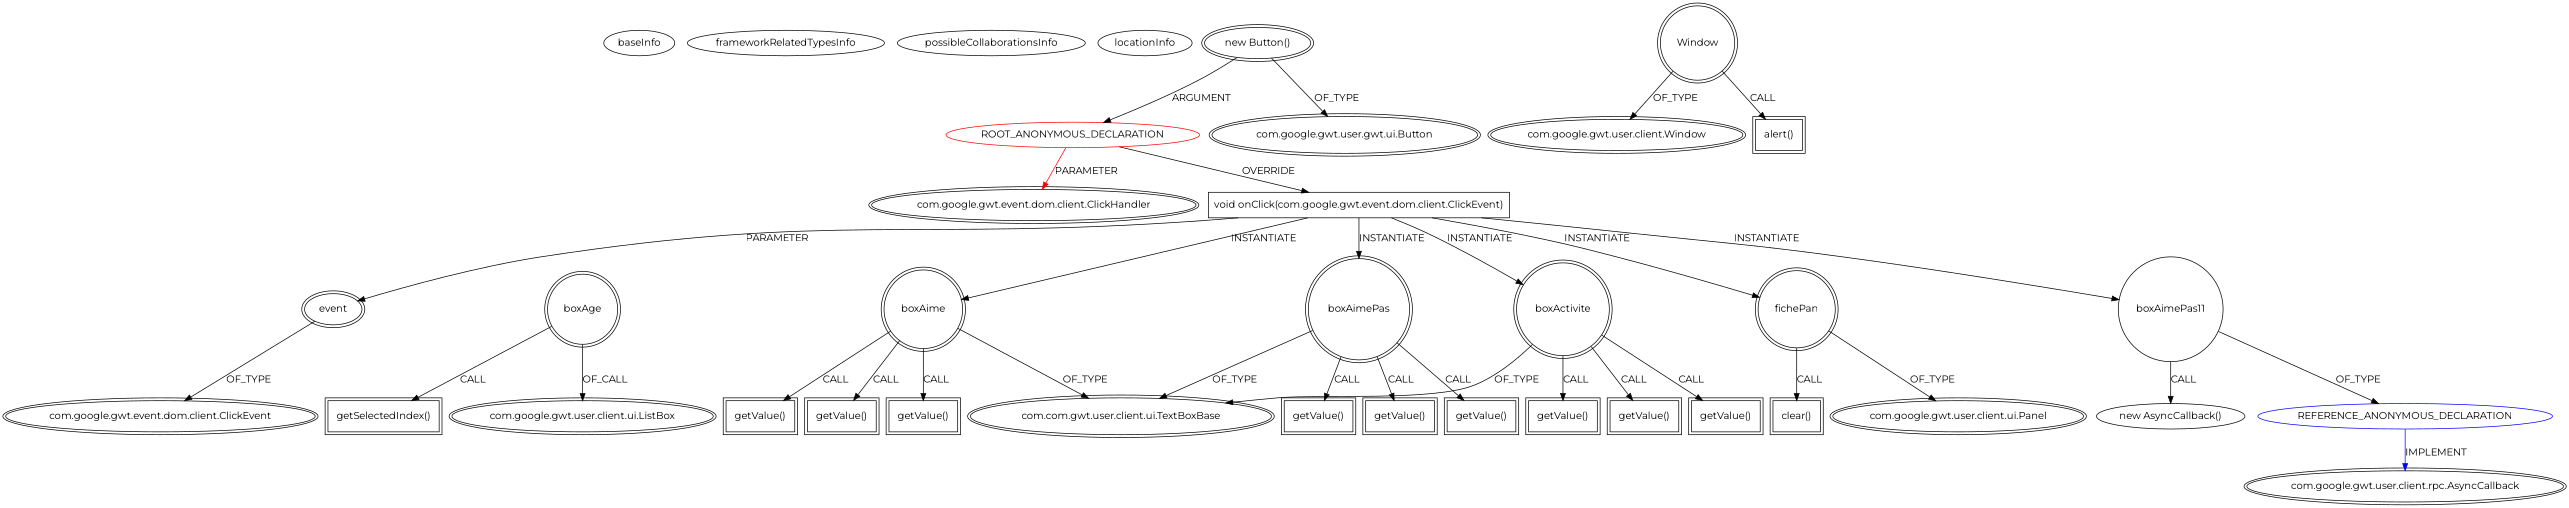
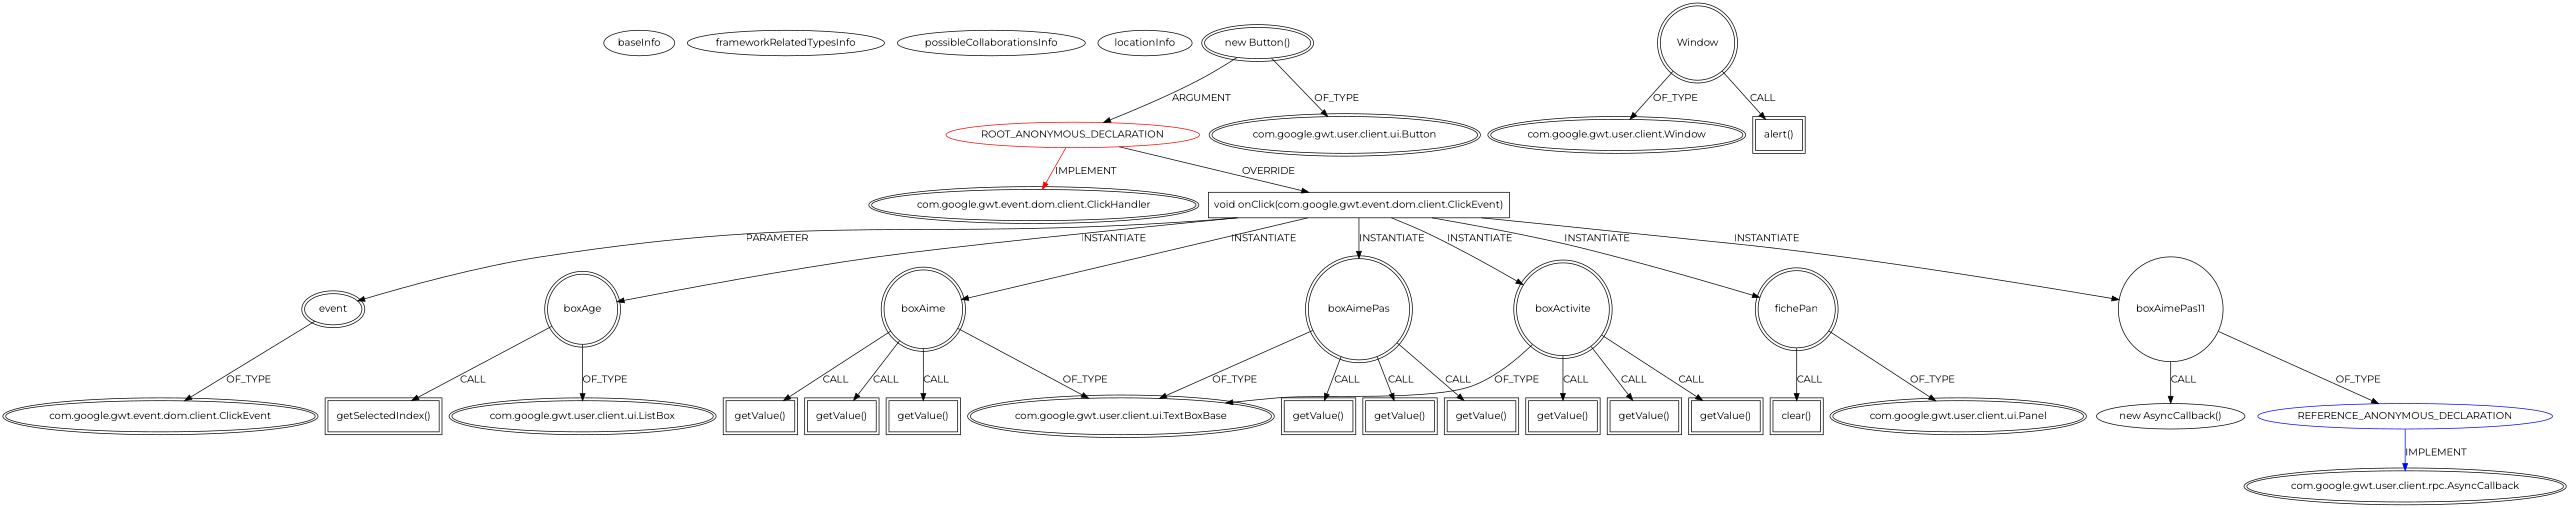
  digraph {
    fontname=Montserrat
    node [fontname=Montserrat isFrameworkType=true vertexType=INSIDE_CALL peripheries=2]
    edge [fontname=Montserrat]
    baseInfo [category=extension_graph graphId=279 isAnonymous=true possibleRelation=true isFrameworkType="" vertexType="" peripheries=""]
    frameworkRelatedTypesInfo [0="com.google.gwt.event.dom.client.ClickHandler" isFrameworkType="" vertexType="" peripheries=""]
    possibleCollaborationsInfo [0="279~OVERRIDING_METHOD_DECLARATION-INSTANTIATION-~com.google.gwt.event.dom.client.ClickHandler ~com.google.gwt.user.client.rpc.AsyncCallback ~true~true" isFrameworkType="" vertexType="" peripheries=""]
    locationInfo [contextSignature="void configModifPan()" filePath="/MainMain-ChatCafeine/ChatCafeine-master/ChatCafeine/src/sources/client/vue/profil/ProfilPanel.java" graphId=279 projectName="MainMain-ChatCafeine" isFrameworkType="" vertexType="" peripheries=""]
    n5 [color=red isFrameworkType=false label=ROOT_ANONYMOUS_DECLARATION vertexType=ROOT_ANONYMOUS_DECLARATION peripheries=""]
    n6 [label="com.google.gwt.event.dom.client.ClickHandler" vertexType=FRAMEWORK_INTERFACE_TYPE]
    n7 [isFrameworkType=false label="void onClick(com.google.gwt.event.dom.client.ClickEvent)" shape=box vertexType=OVERRIDING_METHOD_DECLARATION peripheries=""]
    n8 [label=event vertexType=PARAMETER_DECLARATION]
    n9 [label=boxAge shape=circle vertexType=VARIABLE_EXPRESION]
    n10 [label=boxActivite shape=circle vertexType=VARIABLE_EXPRESION]
    n11 [label=boxAime shape=circle vertexType=VARIABLE_EXPRESION]
    n12 [label=boxAimePas shape=circle vertexType=VARIABLE_EXPRESION]
    n13 [label=fichePan shape=circle vertexType=VARIABLE_EXPRESION]
    n14 [isFrameworkType=false label=boxAimePas11 shape=circle vertexType=VARIABLE_EXPRESION peripheries=""]
    n15 [label="new Button()" vertexType=OUTSIDE_CONSTRUCTOR_CALL]
-   n16 [label="com.google.gwt.user.gwt.ui.Button" vertexType=FRAMEWORK_CLASS_TYPE]
+   n16 [label="com.google.gwt.user.client.ui.Button" vertexType=FRAMEWORK_CLASS_TYPE]
    n17 [label="com.google.gwt.event.dom.client.ClickEvent" vertexType=FRAMEWORK_CLASS_TYPE]
    n18 [label="com.google.gwt.user.client.ui.ListBox" vertexType=FRAMEWORK_CLASS_TYPE]
    n19 [label="getSelectedIndex()" shape=box]
-   n20 [label="com.com.gwt.user.client.ui.TextBoxBase" vertexType=FRAMEWORK_CLASS_TYPE]
+   n20 [label="com.google.gwt.user.client.ui.TextBoxBase" vertexType=FRAMEWORK_CLASS_TYPE]
    n21 [label="getValue()" shape=box]
    n22 [label="getValue()" shape=box]
    n23 [label="getValue()" shape=box]
    n24 [label="getValue()" shape=box]
    n25 [label="getValue()" shape=box]
    n26 [label="getValue()" shape=box]
    n27 [label="getValue()" shape=box]
    n28 [label="getValue()" shape=box]
    n29 [label="getValue()" shape=box]
    n30 [label="com.google.gwt.user.client.ui.Panel" vertexType=FRAMEWORK_CLASS_TYPE]
    n31 [label="clear()" shape=box]
    n32 [color=blue isFrameworkType=false label=REFERENCE_ANONYMOUS_DECLARATION vertexType=REFERENCE_ANONYMOUS_DECLARATION peripheries=""]
    n33 [isFrameworkType=false label="new AsyncCallback()" vertexType=CONSTRUCTOR_CALL peripheries=""]
    n34 [label=Window shape=circle vertexType=VARIABLE_EXPRESION]
    n35 [label="com.google.gwt.user.client.Window" vertexType=FRAMEWORK_CLASS_TYPE]
    n36 [label="alert()" shape=box]
    n37 [label="com.google.gwt.user.client.rpc.AsyncCallback" vertexType=FRAMEWORK_INTERFACE_TYPE]
-   n5 -> n6 [color=red label=PARAMETER]
+   n5 -> n6 [color=red label=IMPLEMENT]
    n5 -> n7 [label=OVERRIDE]
    n7 -> n8 [label=PARAMETER]
+   n7 -> n9 [label=INSTANTIATE]
    n7 -> n10 [label=INSTANTIATE]
    n7 -> n11 [label=INSTANTIATE]
    n7 -> n12 [label=INSTANTIATE]
    n7 -> n13 [label=INSTANTIATE]
    n7 -> n14 [label=INSTANTIATE]
    n8 -> n17 [label=OF_TYPE]
-   n9 -> n18 [label=OF_CALL]
+   n9 -> n18 [label=OF_TYPE]
    n9 -> n19 [label=CALL]
    n10 -> n20 [label=OF_TYPE]
    n10 -> n21 [label=CALL]
    n10 -> n22 [label=CALL]
    n10 -> n23 [label=CALL]
    n11 -> n20 [label=OF_TYPE]
    n11 -> n24 [label=CALL]
    n11 -> n25 [label=CALL]
    n11 -> n26 [label=CALL]
    n12 -> n20 [label=OF_TYPE]
    n12 -> n27 [label=CALL]
    n12 -> n28 [label=CALL]
    n12 -> n29 [label=CALL]
    n13 -> n30 [label=OF_TYPE]
    n13 -> n31 [label=CALL]
    n14 -> n32 [label=OF_TYPE]
    n14 -> n33 [label=CALL]
    n15 -> n5 [label=ARGUMENT]
    n15 -> n16 [label=OF_TYPE]
    n32 -> n37 [color=blue label=IMPLEMENT]
    n34 -> n35 [label=OF_TYPE]
    n34 -> n36 [label=CALL]
  }
